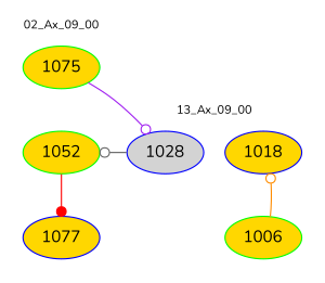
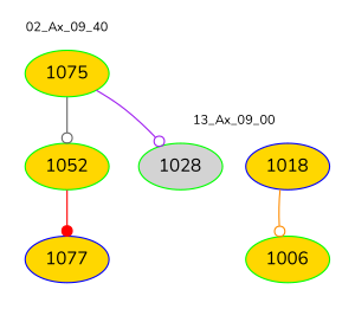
  digraph {
    fontname=Nunito
    node [color=blue fillcolor=gold fontname=Nunito style=filled]
    edge [arrowhead=odot fontname=Nunito]
    n1 [label=1018]
    n2 [color=green label=1006]
-   n3 [fillcolor=lightgrey label=1028]
+   n3 [color=green fillcolor=lightgrey label=1028]
    n4 [color=green label=1075]
    n5 [color=green label=1052]
    n6 [label=1077]
    subgraph cluster_1 {
      color=white
      fontsize=10
      label="13_Ax_09_00"
      n1
      n2
      n3
    }
    subgraph cluster_2 {
      color=white
      fontsize=10
-     label="02_Ax_09_00"
+     label="02_Ax_09_40"
      n4
      n5
      n6
    }
-   n2 -> n1 [color=darkorange]
+   n1 -> n2 [color=darkorange]
    n4 -> n3 [color=purple]
-   n3 -> n5 [color=gray40]
+   n4 -> n5 [color=gray40]
    n5 -> n6 [arrowhead=dot color=red]
  }
